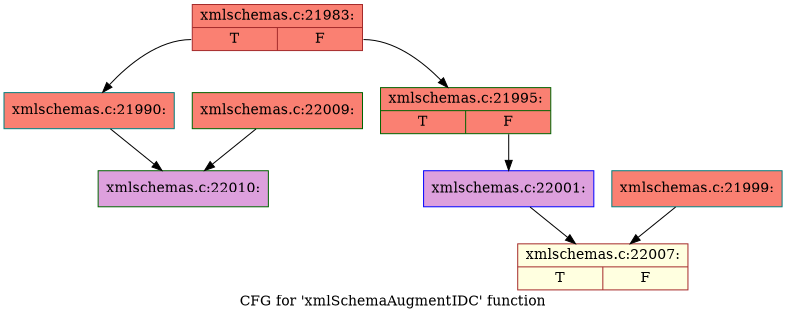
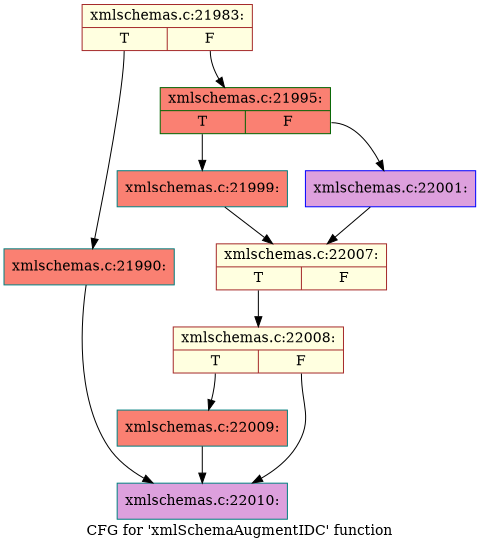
  digraph {
    label="CFG for 'xmlSchemaAugmentIDC' function"
    node [color=brown fillcolor=salmon shape=record style=filled]
-   n1 [label="{xmlschemas.c:21983:|{<s0>T|<s1>F}}"]
+   n1 [fillcolor=lightyellow label="{xmlschemas.c:21983:|{<s0>T|<s1>F}}"]
    n2 [color=teal label="{xmlschemas.c:21990:}"]
    n3 [color=darkgreen label="{xmlschemas.c:21995:|{<s0>T|<s1>F}}"]
-   n4 [color=darkgreen fillcolor=plum label="{xmlschemas.c:22010:}"]
+   n4 [color=teal fillcolor=plum label="{xmlschemas.c:22010:}"]
    n5 [color=teal label="{xmlschemas.c:21999:}"]
    n6 [color=blue fillcolor=plum label="{xmlschemas.c:22001:}"]
    n7 [fillcolor=lightyellow label="{xmlschemas.c:22007:|{<s0>T|<s1>F}}"]
-   n9 [color=darkgreen label="{xmlschemas.c:22009:}"]
+   n8 [fillcolor=lightyellow label="{xmlschemas.c:22008:|{<s0>T|<s1>F}}"]
+   n9 [color=teal label="{xmlschemas.c:22009:}"]
    n1 -> n2 [tailport=s0]
    n1 -> n3 [tailport=s1]
    n2 -> n4
+   n3 -> n5 [tailport=s0]
    n3 -> n6 [tailport=s1]
    n5 -> n7
    n6 -> n7
+   n7 -> n8 [tailport=s0]
+   n8 -> n4 [tailport=s1]
+   n8 -> n9 [tailport=s0]
    n9 -> n4
  }
